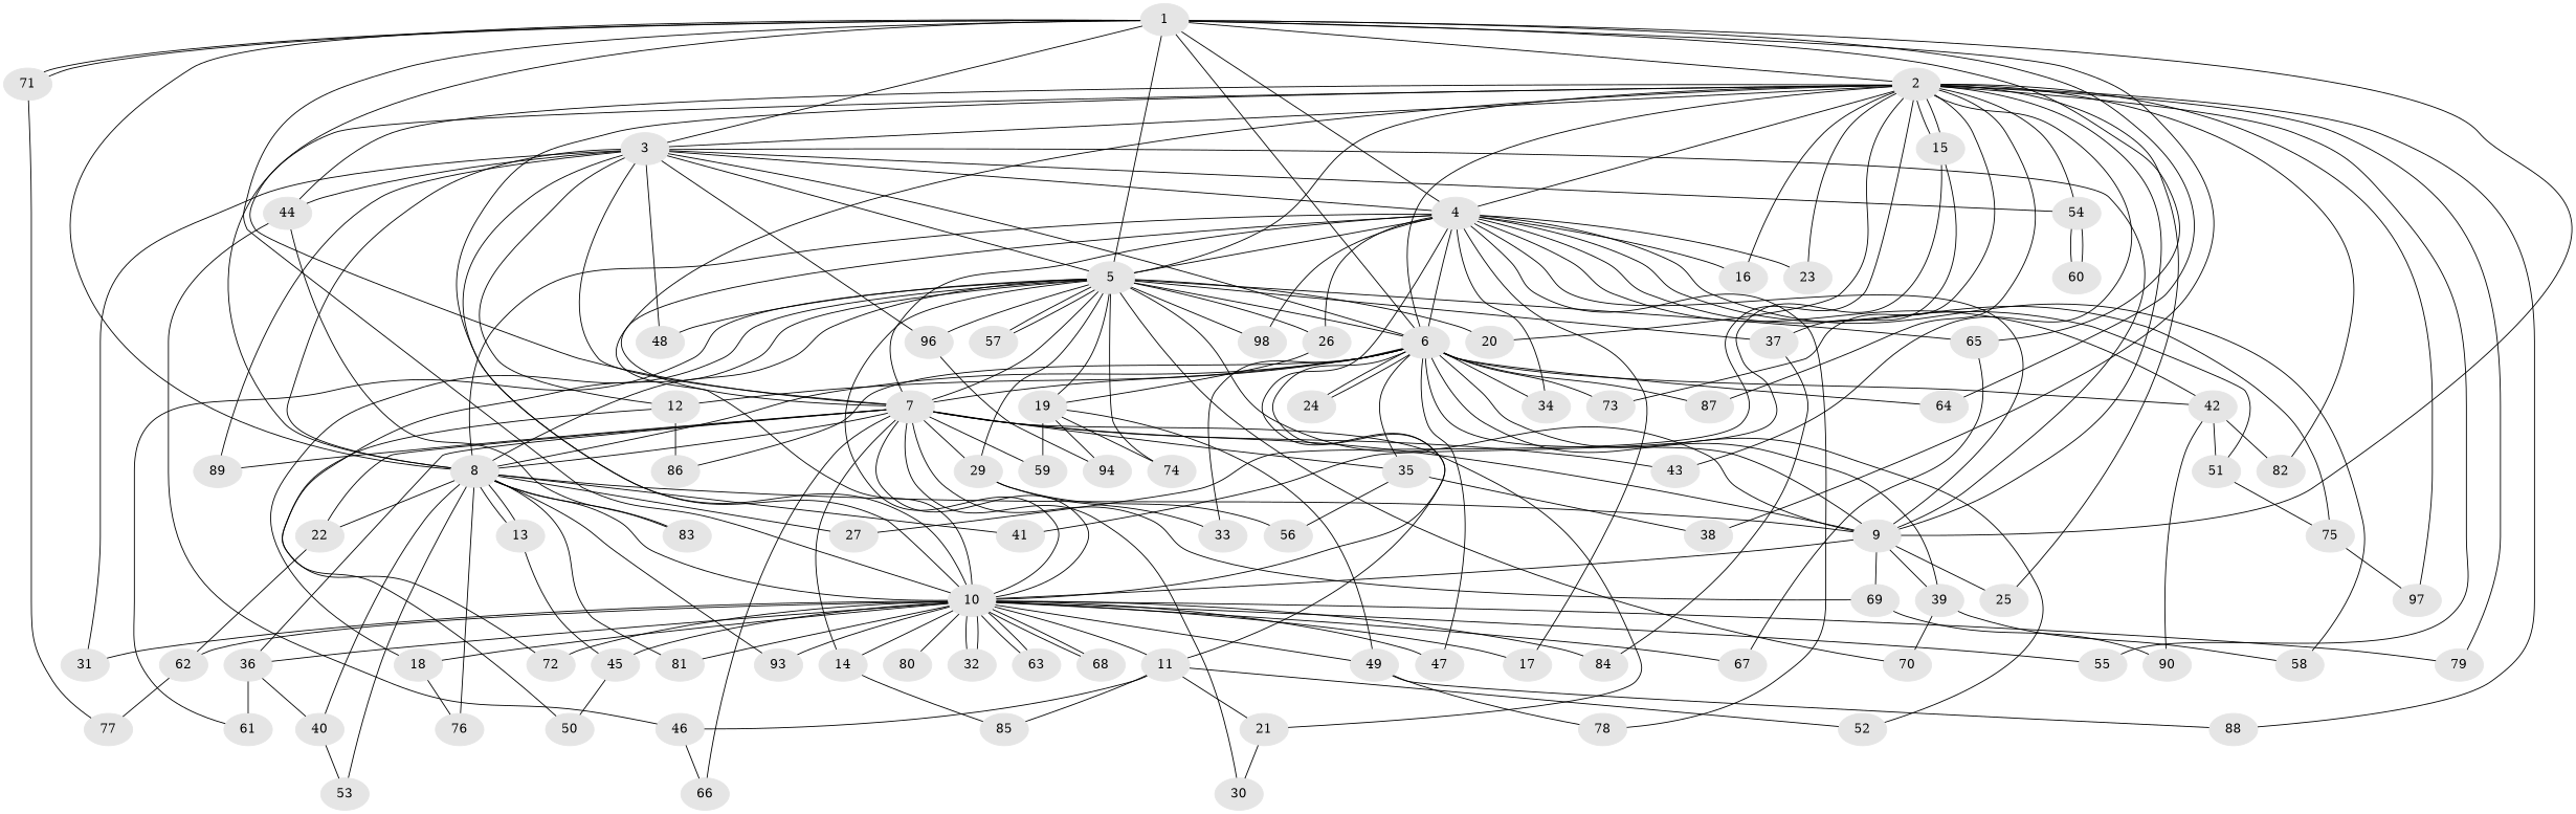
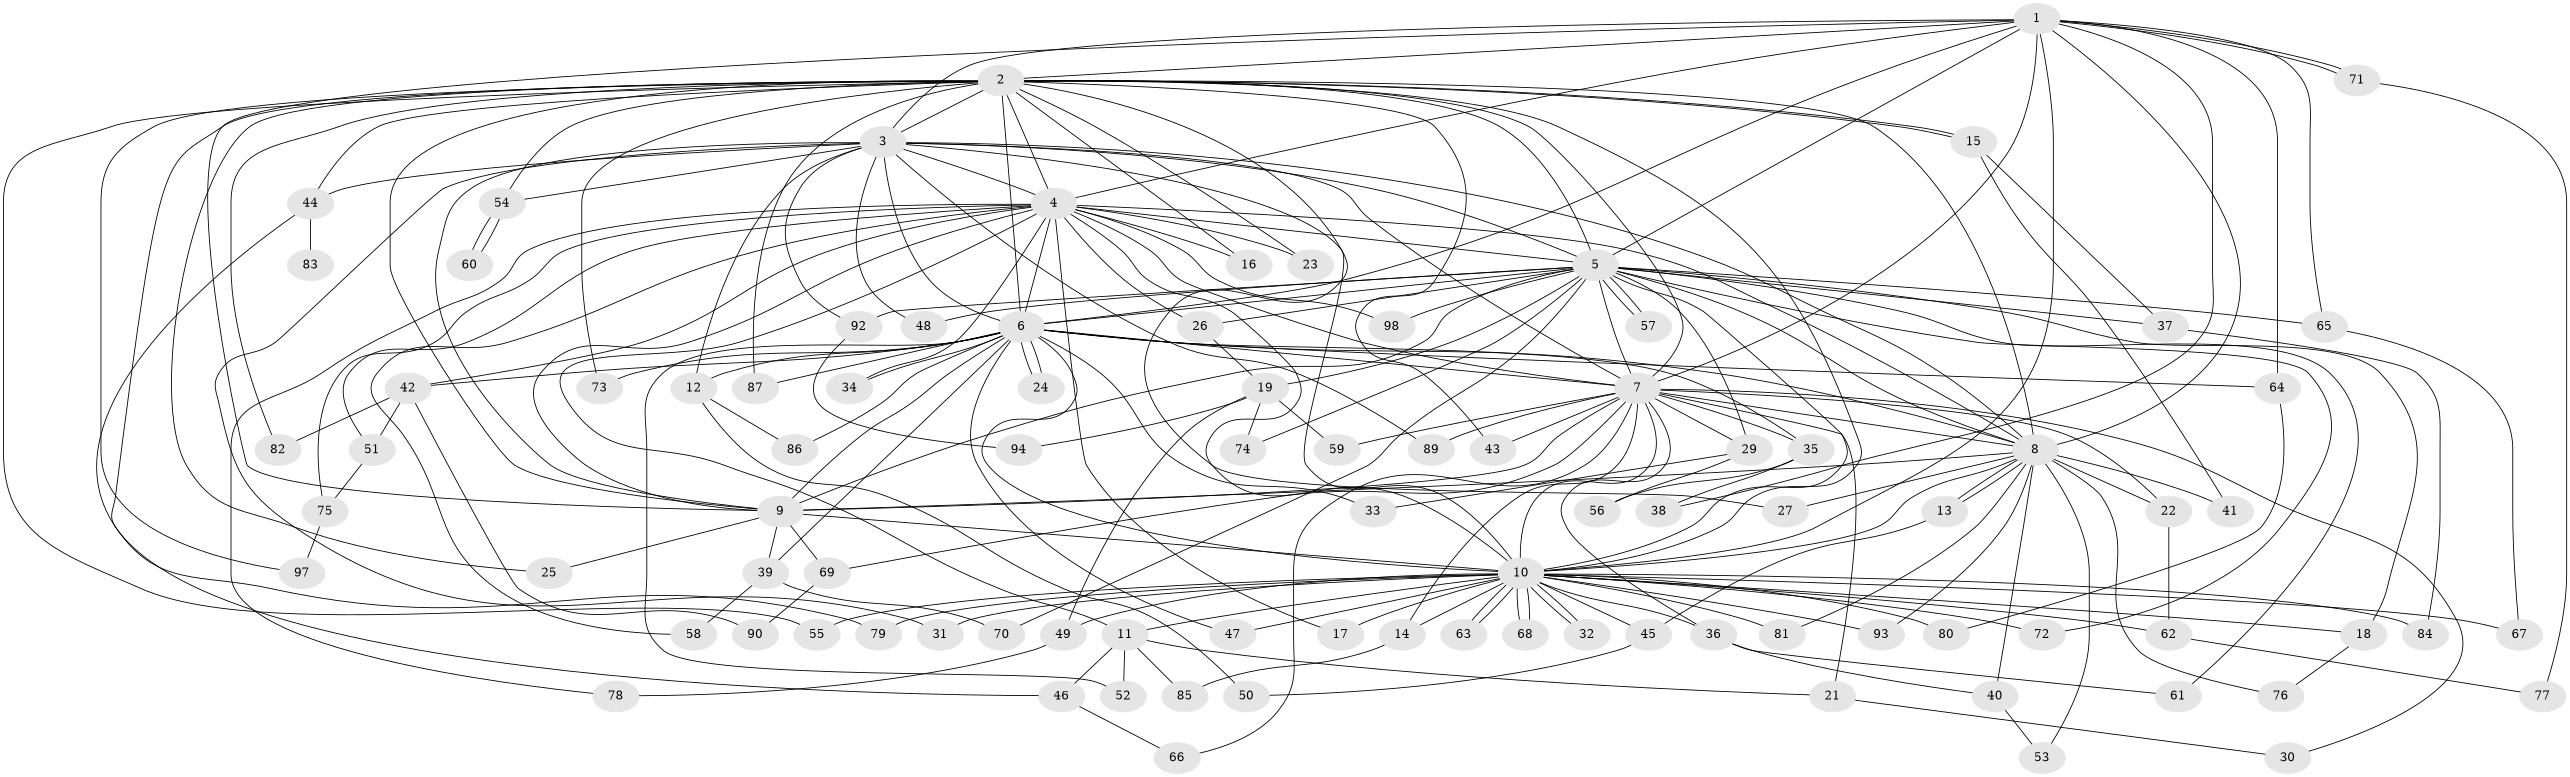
  graph {
    fontname="DejaVu Serif"
    node [color=gray90 fontname="DejaVu Serif" style=filled]
    edge [fontname="DejaVu Serif"]
    1
    2
    3
    4
    5
    6
    7
    8
    9
    10
    38
    64
    65
    71
    15
    16
-   20
    23
    25
    27
    43
    44
    54
    55
    73
    79
    82
    87
-   88
    n30 [label=97]
    12
    31
    48
    89
-   92 [label=96]
+   92
    11
    17
    26
    n39 [label=98]
    34
    42
    51
    58
    75
    78
    19
    18
    29
    37
    57
    61
    70
    72
    74
    24
    33
    35
    39
    47
    52
    86
    14
    21
    22
    30
    36
    59
    66
    69
    13
    40
    41
    53
    76
    81
    83
    93
    32
    45
    49
    62
    63
    67
    68
    80
    84
    77
    46
    60
    50
    94
    85
    90
    56
    1 -- 2
    1 -- 3
    1 -- 4
    1 -- 5
    1 -- 6
    1 -- 7
    1 -- 8
    1 -- 9
    1 -- 10
    1 -- 38
    1 -- 64
    1 -- 65
    1 -- 71
    1 -- 71
    2 -- 3
    2 -- 4
    2 -- 5
    2 -- 6
    2 -- 7
    2 -- 8
    2 -- 9
    2 -- 10
    2 -- 15
    2 -- 15
    2 -- 16
-   2 -- 20
    2 -- 23
    2 -- 25
    2 -- 27
    2 -- 43
    2 -- 44
    2 -- 54
    2 -- 55
    2 -- 73
    2 -- 79
    2 -- 82
    2 -- 87
-   2 -- 88
    2 -- n30
    3 -- 4
    3 -- 5
    3 -- 6
    3 -- 7
    3 -- 8
    3 -- 9
    3 -- 10
    3 -- 44
    3 -- 54
    3 -- 12
    3 -- 31
    3 -- 48
    3 -- 89
    3 -- 92
    4 -- 5
    4 -- 6
    4 -- 7
    4 -- 8
    4 -- 9
    4 -- 10
    4 -- 16
    4 -- 23
    4 -- 11
    4 -- 17
    4 -- 26
    4 -- n39
    4 -- 34
    4 -- 42
    4 -- 51
    4 -- 58
    4 -- 75
    4 -- 78
    5 -- 6
    5 -- 7
    5 -- 8
    5 -- 9
    5 -- 10
    5 -- 65
-   5 -- 20
    5 -- 48
    5 -- 92
    5 -- 26
    5 -- n39
    5 -- 19
    5 -- 18
    5 -- 29
    5 -- 37
    5 -- 57
    5 -- 57
    5 -- 61
    5 -- 70
    5 -- 72
    5 -- 74
    6 -- 7
    6 -- 8
    6 -- 9
    6 -- 10
    6 -- 64
    6 -- 73
    6 -- 87
    6 -- 12
    6 -- 34
    6 -- 42
    6 -- 24
    6 -- 24
    6 -- 33
    6 -- 35
    6 -- 39
    6 -- 47
    6 -- 52
    6 -- 86
    7 -- 8
    7 -- 9
    7 -- 10
    7 -- 43
    7 -- 89
    7 -- 29
    7 -- 35
    7 -- 14
    7 -- 21
    7 -- 22
    7 -- 30
    7 -- 36
    7 -- 59
    7 -- 66
    7 -- 69
    8 -- 9
    8 -- 10
    8 -- 27
    8 -- 22
    8 -- 13
    8 -- 13
    8 -- 40
    8 -- 41
    8 -- 53
    8 -- 76
    8 -- 81
-   8 -- 83
    8 -- 93
    9 -- 10
    9 -- 25
    9 -- 39
    9 -- 69
    10 -- 55
    10 -- 79
    10 -- 31
    10 -- 11
    10 -- 17
    10 -- 18
    10 -- 72
    10 -- 47
    10 -- 14
    10 -- 36
    10 -- 81
    10 -- 93
    10 -- 32
    10 -- 32
    10 -- 45
    10 -- 49
    10 -- 62
    10 -- 63
    10 -- 63
    10 -- 67
    10 -- 68
    10 -- 68
    10 -- 80
    10 -- 84
+   64 -- 80
    65 -- 67
    71 -- 77
    15 -- 37
    15 -- 41
    44 -- 83
    44 -- 46
    54 -- 60
    54 -- 60
    12 -- 86
    12 -- 50
    92 -- 94
    11 -- 52
    11 -- 21
    11 -- 46
    11 -- 85
    26 -- 19
    42 -- 82
    42 -- 51
    42 -- 90
    51 -- 75
    75 -- n30
    19 -- 74
    19 -- 59
    19 -- 49
    19 -- 94
    18 -- 76
    29 -- 33
    29 -- 56
    37 -- 84
    35 -- 38
    35 -- 56
    39 -- 58
    39 -- 70
    14 -- 85
    21 -- 30
    22 -- 62
    36 -- 61
    36 -- 40
    69 -- 90
    13 -- 45
    40 -- 53
    45 -- 50
-   49 -- 88
    49 -- 78
    62 -- 77
    46 -- 66
  }
